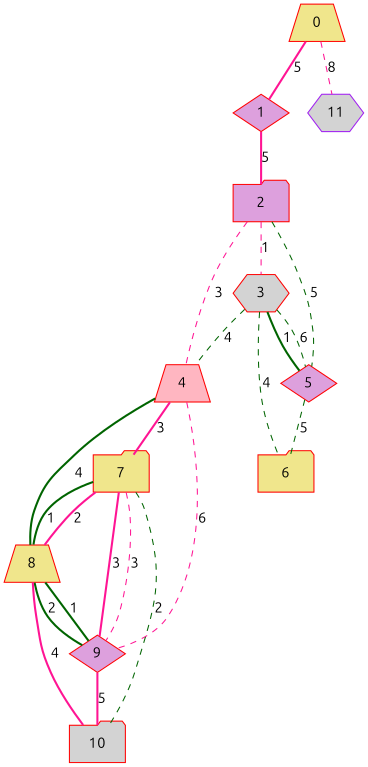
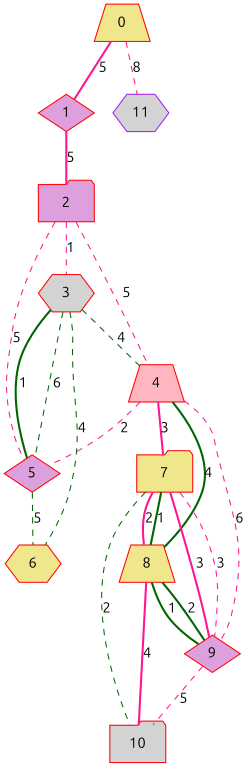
  graph {
    fontname=Ubuntu
    node [color=red fillcolor=khaki fontname=Ubuntu shape=folder style=filled weight=1]
    edge [color=deeppink fontname=Ubuntu style=dashed]
    0 [shape=trapezium]
    1 [fillcolor=plum shape=diamond]
    11 [color=purple fillcolor=lightgrey shape=hexagon weight=4]
    2 [fillcolor=plum]
    3 [fillcolor=lightgrey shape=hexagon]
    4 [fillcolor=lightpink shape=trapezium]
    5 [fillcolor=plum shape=diamond]
-   6
+   6 [shape=hexagon]
    7
    8 [shape=trapezium]
    9 [fillcolor=plum shape=diamond]
    10 [fillcolor=lightgrey]
    0 -- 1 [label=5 style=bold]
    0 -- 11 [label=8]
    1 -- 2 [label=5 style=bold]
    2 -- 3 [label=1]
-   2 -- 4 [label=3]
-   2 -- 5 [color=darkgreen label=5]
+   2 -- 4 [label=5]
+   2 -- 5 [label=5]
    3 -- 4 [color=darkgreen label=4]
    3 -- 5 [color=darkgreen label=1 style=bold]
    3 -- 5 [color=darkgreen label=6]
    3 -- 6 [color=darkgreen label=4]
+   4 -- 5 [label=2]
    4 -- 7 [label=3 style=bold]
    4 -- 8 [color=darkgreen label=4 style=bold]
    4 -- 9 [label=6]
    5 -- 6 [color=darkgreen label=5]
    7 -- 8 [label=2 style=bold]
    7 -- 8 [color=darkgreen label=1 style=bold]
    7 -- 9 [label=3 style=bold]
    7 -- 9 [label=3]
    7 -- 10 [color=darkgreen label=2]
    8 -- 9 [color=darkgreen label=1 style=bold]
    8 -- 9 [color=darkgreen label=2 style=bold]
    8 -- 10 [label=4 style=bold]
-   9 -- 10 [label=5 style=bold]
+   9 -- 10 [label=5]
  }
